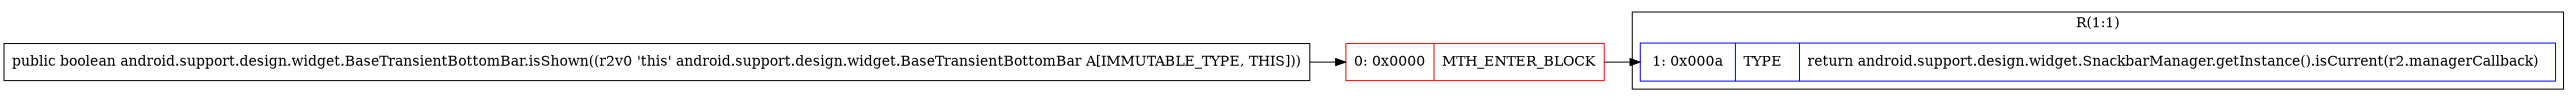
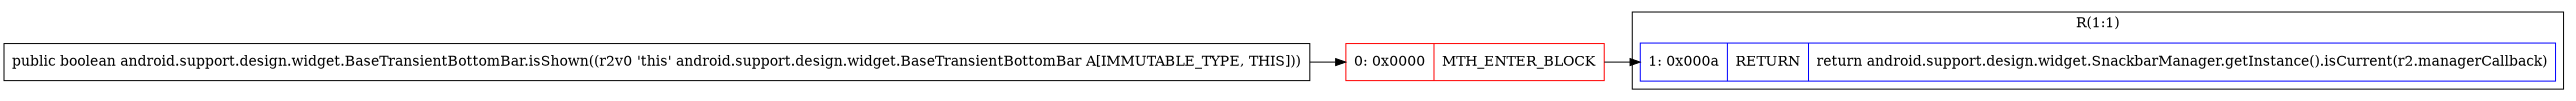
  digraph {
    rankdir=LR
    node [shape=record]
-   n1 [color=blue label="{1\:\ 0x000a|TYPE\l|return android.support.design.widget.SnackbarManager.getInstance().isCurrent(r2.managerCallback)\l}"]
+   n1 [color=blue label="{1\:\ 0x000a|RETURN\l|return android.support.design.widget.SnackbarManager.getInstance().isCurrent(r2.managerCallback)\l}"]
    n2 [color=red label="{0\:\ 0x0000|MTH_ENTER_BLOCK\l}"]
    n3 [label="{public boolean android.support.design.widget.BaseTransientBottomBar.isShown((r2v0 'this' android.support.design.widget.BaseTransientBottomBar A[IMMUTABLE_TYPE, THIS])) }"]
    subgraph cluster_1 {
      label="R(1:1)"
      n1
    }
    n2 -> n1
    n3 -> n2
  }
